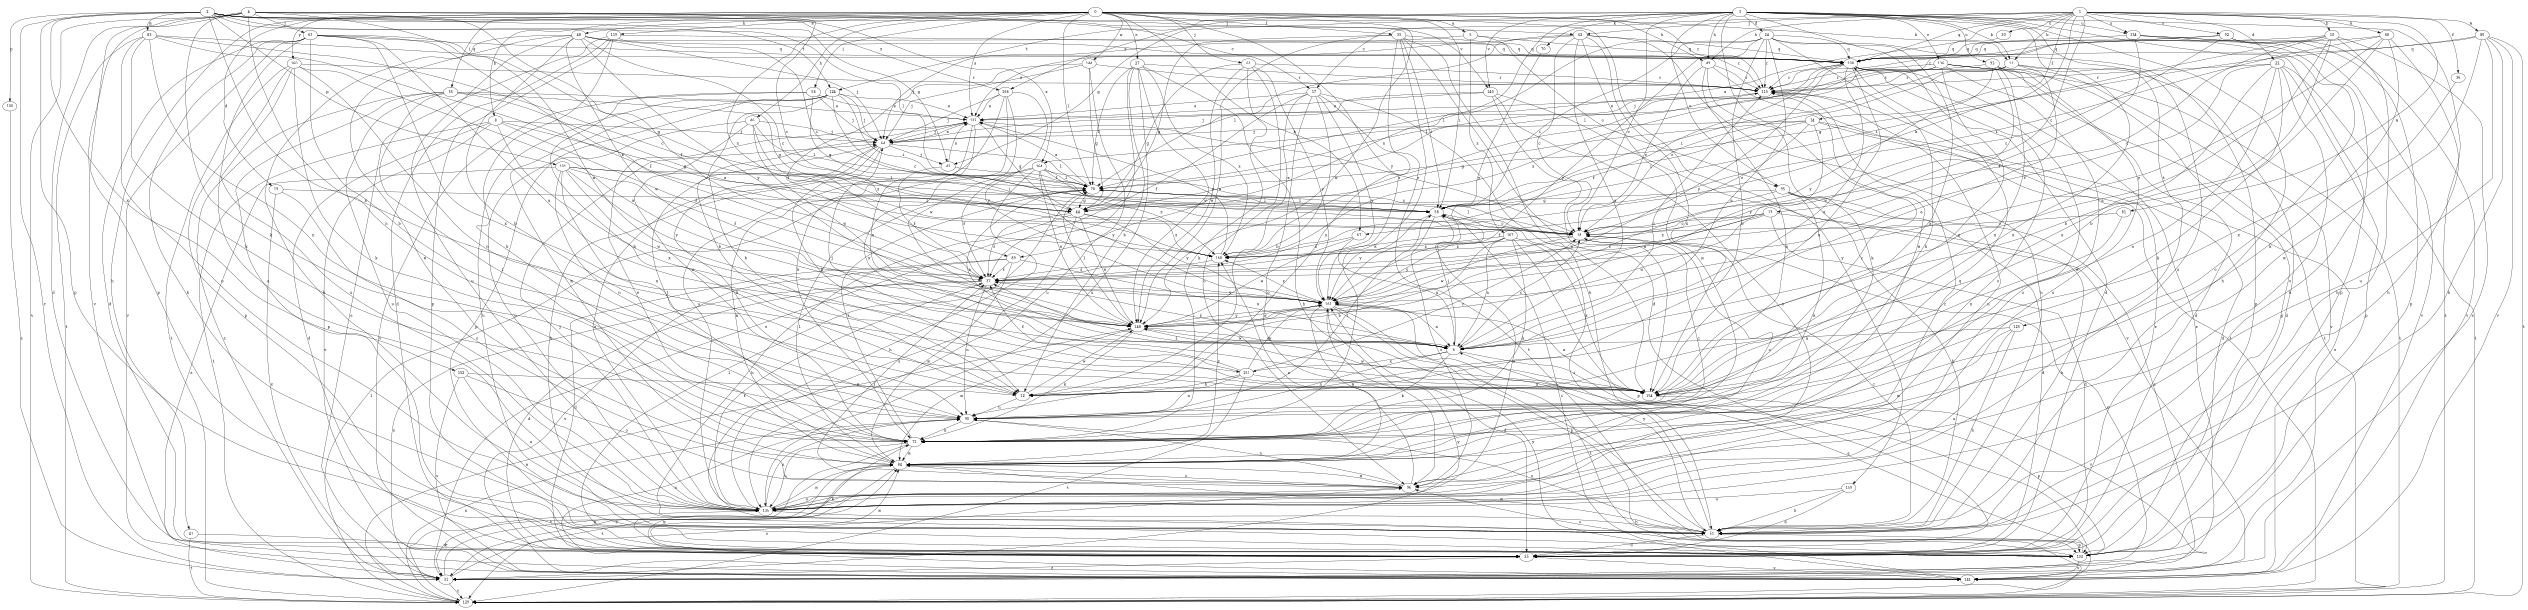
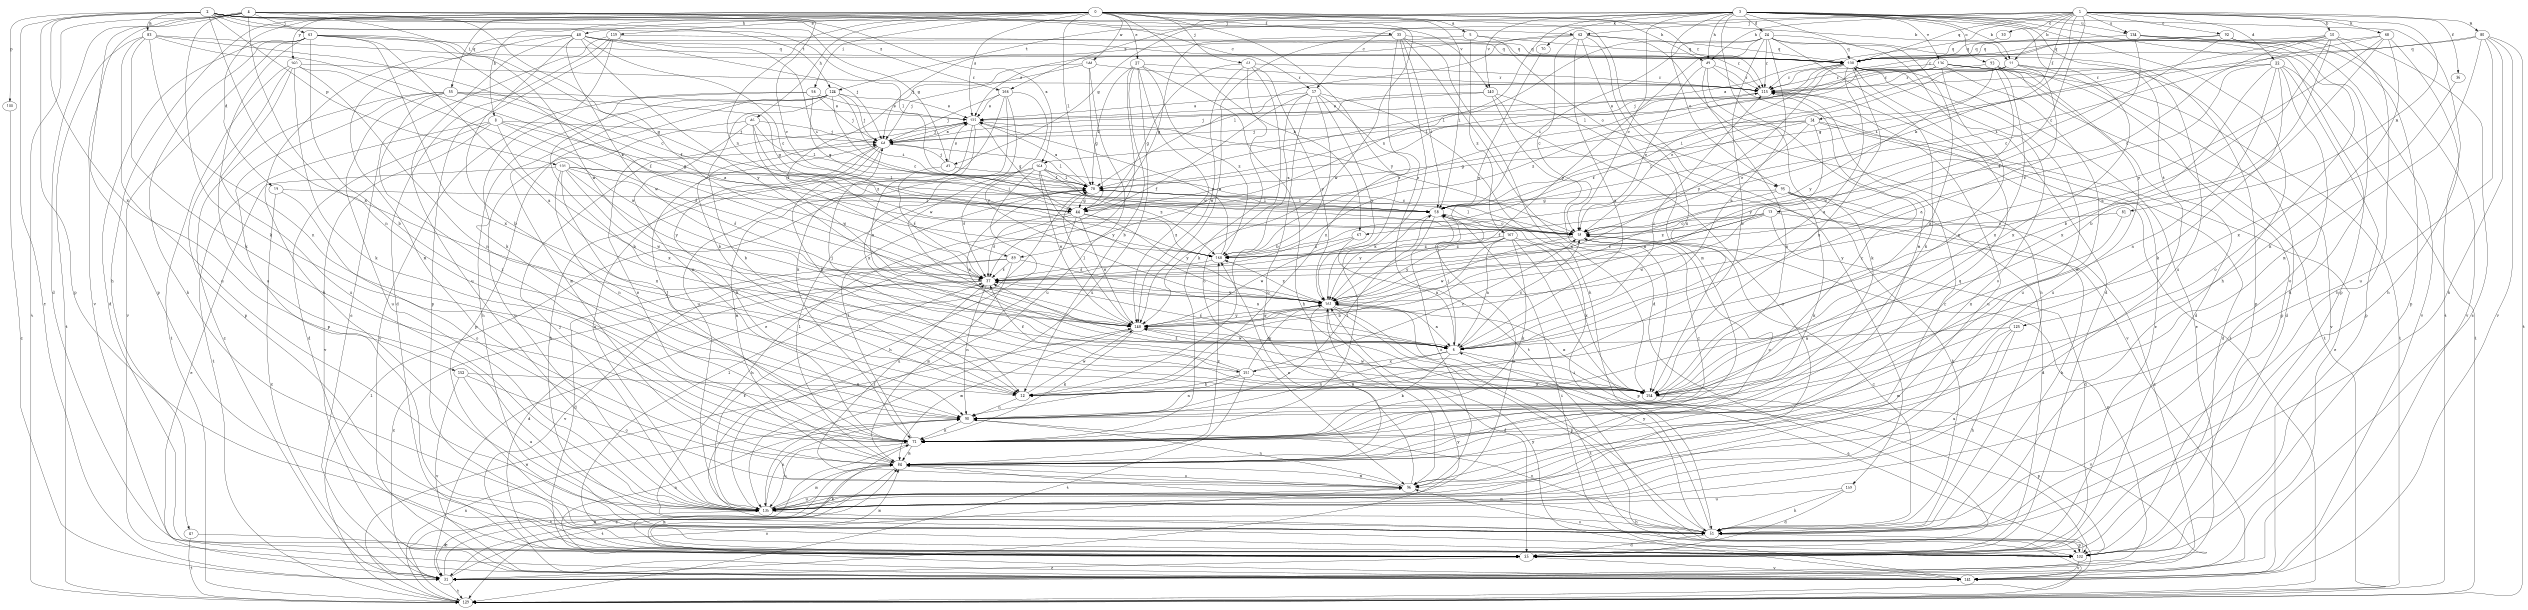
  strict digraph {
    fontname="Courier Prime"
    node [fontname="Courier Prime"]
    edge [fontname="Courier Prime"]
    0
    5
    8
    19
    27
    33
    46
    47
    48
    49
    55
    56
    58
    61
    67
    78
    89
    115
    119
    122
    144
    148
    159
    160
    161
    108
    95
    64
    167
    25
    129
    37
    141
    44
    154
    31
    96
    51
    135
    12
    168
    71
    90
    18
    84
    102
    6
    1
    10
    11
    13
    17
    22
    30
    34
    36
    62
    68
    80
    81
    92
    134
    164
    2
    43
    83
    100
    101
    124
    152
    153
    166
    3
    24
    70
    93
    125
    136
    140
    4
    63
    0 -> 5 [label=a]
    0 -> 8 [label=b]
    0 -> 19 [label=d]
    0 -> 27 [label=e]
    0 -> 33 [label=f]
    0 -> 46 [label=h]
    0 -> 47 [label=h]
    0 -> 48 [label=h]
    0 -> 49 [label=h]
    0 -> 55 [label=i]
    0 -> 56 [label=i]
    0 -> 58 [label=i]
    0 -> 61 [label=j]
    0 -> 67 [label=k]
    0 -> 78 [label=l]
    0 -> 89 [label=n]
    0 -> 115 [label=r]
    0 -> 119 [label=s]
    0 -> 122 [label=s]
    0 -> 144 [label=w]
    0 -> 148 [label=w]
    0 -> 159 [label=y]
    0 -> 160 [label=y]
    0 -> 161 [label=y]
    5 -> 108 [label=q]
    5 -> 95 [label=o]
    5 -> 64 [label=j]
    5 -> 167 [label=z]
    8 -> 64 [label=j]
    8 -> 25 [label=d]
    8 -> 129 [label=t]
    8 -> 37 [label=f]
    8 -> 141 [label=v]
    8 -> 44 [label=g]
    8 -> 154 [label=x]
    19 -> 58 [label=i]
    19 -> 31 [label=e]
    19 -> 96 [label=o]
    27 -> 78 [label=l]
    27 -> 115 [label=r]
    27 -> 148 [label=w]
    27 -> 31 [label=e]
    27 -> 51 [label=h]
    27 -> 135 [label=u]
    27 -> 12 [label=b]
    27 -> 168 [label=z]
    33 -> 58 [label=i]
    33 -> 148 [label=w]
    33 -> 108 [label=q]
    33 -> 25 [label=d]
    33 -> 44 [label=g]
    33 -> 51 [label=h]
    33 -> 71 [label=k]
    33 -> 90 [label=n]
    46 -> 78 [label=l]
    46 -> 148 [label=w]
    46 -> 64 [label=j]
    46 -> 135 [label=u]
    46 -> 168 [label=z]
    46 -> 90 [label=n]
    47 -> 25 [label=d]
    47 -> 129 [label=t]
    48 -> 115 [label=r]
    48 -> 148 [label=w]
    48 -> 161 [label=y]
    48 -> 108 [label=q]
    48 -> 64 [label=j]
    48 -> 51 [label=h]
    48 -> 135 [label=u]
    48 -> 12 [label=b]
    48 -> 18 [label=c]
    48 -> 84 [label=m]
    49 -> 115 [label=r]
    49 -> 129 [label=t]
    49 -> 71 [label=k]
    49 -> 90 [label=n]
    49 -> 18 [label=c]
    55 -> 122 [label=s]
    55 -> 44 [label=g]
    55 -> 31 [label=e]
    55 -> 135 [label=u]
    55 -> 168 [label=z]
    55 -> 71 [label=i]
    55 -> 102 [label=p]
    56 -> 122 [label=s]
    56 -> 64 [label=j]
    56 -> 141 [label=v]
    56 -> 44 [label=g]
    56 -> 12 [label=b]
    58 -> 78 [label=l]
    58 -> 161 [label=y]
    58 -> 96 [label=o]
    58 -> 135 [label=u]
    58 -> 18 [label=c]
    61 -> 115 [label=r]
    61 -> 148 [label=w]
    61 -> 161 [label=y]
    61 -> 44 [label=g]
    61 -> 96 [label=o]
    61 -> 71 [label=k]
    67 -> 148 [label=w]
    67 -> 168 [label=z]
    67 -> 6 [label=a]
    78 -> 58 [label=i]
    78 -> 122 [label=s]
    78 -> 44 [label=g]
    78 -> 6 [label=a]
    89 -> 25 [label=d]
    89 -> 37 [label=f]
    89 -> 141 [label=v]
    89 -> 84 [label=m]
    89 -> 6 [label=a]
    115 -> 122 [label=s]
    115 -> 135 [label=u]
    119 -> 58 [label=i]
    119 -> 108 [label=q]
    119 -> 25 [label=d]
    119 -> 31 [label=e]
    119 -> 71 [label=k]
    119 -> 102 [label=p]
    122 -> 64 [label=j]
    122 -> 44 [label=g]
    122 -> 154 [label=x]
    122 -> 12 [label=b]
    122 -> 18 [label=c]
    122 -> 6 [label=a]
    144 -> 115 [label=r]
    144 -> 64 [label=j]
    144 -> 37 [label=f]
    144 -> 44 [label=g]
    144 -> 135 [label=u]
    148 -> 78 [label=l]
    148 -> 161 [label=y]
    148 -> 71 [label=k]
    148 -> 84 [label=m]
    148 -> 6 [label=a]
    159 -> 25 [label=d]
    159 -> 51 [label=h]
    159 -> 135 [label=u]
    160 -> 115 [label=r]
    160 -> 148 [label=w]
    160 -> 129 [label=t]
    160 -> 135 [label=u]
    160 -> 71 [label=k]
    160 -> 90 [label=n]
    160 -> 102 [label=p]
    161 -> 148 [label=w]
    161 -> 25 [label=d]
    161 -> 129 [label=t]
    161 -> 154 [label=x]
    161 -> 168 [label=z]
    161 -> 84 [label=m]
    161 -> 102 [label=p]
    161 -> 6 [label=a]
    108 -> 115 [label=r]
    108 -> 161 [label=y]
    108 -> 129 [label=t]
    108 -> 37 [label=f]
    108 -> 154 [label=x]
    108 -> 31 [label=e]
    108 -> 96 [label=o]
    108 -> 135 [label=u]
    108 -> 168 [label=z]
    108 -> 6 [label=a]
    95 -> 25 [label=d]
    95 -> 37 [label=f]
    95 -> 44 [label=g]
    95 -> 31 [label=e]
    95 -> 51 [label=h]
    95 -> 71 [label=k]
    64 -> 78 [label=l]
    64 -> 122 [label=s]
    64 -> 51 [label=h]
    64 -> 135 [label=u]
    64 -> 12 [label=b]
    64 -> 71 [label=k]
    167 -> 161 [label=y]
    167 -> 154 [label=x]
    167 -> 12 [label=b]
    167 -> 168 [label=z]
    167 -> 71 [label=k]
    167 -> 102 [label=p]
    167 -> 6 [label=a]
    25 -> 115 [label=r]
    25 -> 141 [label=v]
    25 -> 31 [label=e]
    25 -> 71 [label=k]
    25 -> 90 [label=n]
    25 -> 84 [label=m]
    129 -> 78 [label=l]
    129 -> 148 [label=w]
    129 -> 90 [label=n]
    37 -> 161 [label=y]
    37 -> 25 [label=d]
    37 -> 31 [label=e]
    37 -> 90 [label=n]
    141 -> 58 [label=i]
    141 -> 161 [label=y]
    141 -> 84 [label=m]
    44 -> 148 [label=w]
    44 -> 161 [label=y]
    44 -> 37 [label=f]
    44 -> 51 [label=h]
    44 -> 135 [label=u]
    44 -> 168 [label=z]
    154 -> 148 [label=w]
    154 -> 37 [label=f]
    154 -> 102 [label=p]
    31 -> 161 [label=y]
    31 -> 129 [label=t]
    31 -> 96 [label=o]
    31 -> 84 [label=m]
    96 -> 108 [label=q]
    96 -> 37 [label=f]
    96 -> 135 [label=u]
    96 -> 168 [label=z]
    96 -> 90 [label=n]
    96 -> 84 [label=m]
    51 -> 58 [label=i]
    51 -> 161 [label=y]
    51 -> 25 [label=d]
    51 -> 90 [label=n]
    51 -> 18 [label=c]
    51 -> 84 [label=m]
    51 -> 102 [label=p]
    135 -> 115 [label=r]
    135 -> 64 [label=j]
    135 -> 37 [label=f]
    135 -> 31 [label=e]
    135 -> 51 [label=h]
    135 -> 90 [label=n]
    135 -> 84 [label=m]
    12 -> 148 [label=w]
    12 -> 90 [label=n]
    168 -> 115 [label=r]
    168 -> 122 [label=s]
    168 -> 37 [label=f]
    71 -> 78 [label=l]
    71 -> 64 [label=j]
    71 -> 129 [label=t]
    71 -> 135 [label=u]
    71 -> 18 [label=c]
    71 -> 84 [label=m]
    90 -> 58 [label=i]
    90 -> 115 [label=r]
    90 -> 71 [label=k]
    18 -> 78 [label=l]
    18 -> 148 [label=w]
    18 -> 31 [label=e]
    18 -> 168 [label=z]
    84 -> 78 [label=l]
    84 -> 122 [label=s]
    84 -> 129 [label=t]
    84 -> 31 [label=e]
    84 -> 96 [label=o]
    84 -> 168 [label=z]
    84 -> 18 [label=c]
    102 -> 78 [label=l]
    102 -> 141 [label=v]
    102 -> 96 [label=o]
    102 -> 6 [label=a]
    6 -> 58 [label=i]
    6 -> 115 [label=r]
    6 -> 148 [label=w]
    6 -> 37 [label=f]
    6 -> 141 [label=v]
    6 -> 71 [label=k]
    6 -> 90 [label=n]
    6 -> 18 [label=c]
    6 -> 153 [label=x]
    1 -> 49 [label=h]
    1 -> 67 [label=k]
    1 -> 108 [label=q]
    1 -> 10 [label=b]
    1 -> 11 [label=b]
    1 -> 13 [label=c]
    1 -> 17 [label=c]
    1 -> 22 [label=d]
    1 -> 30 [label=e]
    1 -> 34 [label=f]
    1 -> 36 [label=f]
    1 -> 62 [label=j]
    1 -> 68 [label=k]
    1 -> 80 [label=m]
    1 -> 81 [label=m]
    1 -> 92 [label=o]
    1 -> 134 [label=u]
    1 -> 164 [label=z]
    10 -> 58 [label=i]
    10 -> 115 [label=r]
    10 -> 108 [label=q]
    10 -> 31 [label=e]
    10 -> 51 [label=h]
    10 -> 12 [label=b]
    10 -> 18 [label=c]
    10 -> 6 [label=a]
    11 -> 58 [label=i]
    11 -> 115 [label=r]
    11 -> 25 [label=d]
    11 -> 154 [label=x]
    11 -> 18 [label=c]
    11 -> 6 [label=a]
    13 -> 148 [label=w]
    13 -> 25 [label=d]
    13 -> 37 [label=f]
    13 -> 51 [label=h]
    13 -> 168 [label=z]
    13 -> 18 [label=c]
    17 -> 122 [label=s]
    17 -> 161 [label=y]
    17 -> 129 [label=t]
    17 -> 37 [label=f]
    17 -> 154 [label=x]
    17 -> 96 [label=o]
    17 -> 12 [label=b]
    17 -> 168 [label=z]
    22 -> 115 [label=r]
    22 -> 129 [label=t]
    22 -> 37 [label=f]
    22 -> 154 [label=x]
    22 -> 96 [label=o]
    22 -> 71 [label=k]
    22 -> 90 [label=n]
    22 -> 102 [label=p]
    30 -> 108 [label=q]
    34 -> 58 [label=i]
    34 -> 161 [label=y]
    34 -> 64 [label=j]
    34 -> 25 [label=d]
    34 -> 44 [label=g]
    34 -> 31 [label=e]
    34 -> 18 [label=c]
    36 -> 154 [label=x]
    62 -> 78 [label=l]
    62 -> 122 [label=s]
    62 -> 108 [label=q]
    62 -> 154 [label=x]
    62 -> 51 [label=h]
    62 -> 18 [label=c]
    62 -> 84 [label=m]
    62 -> 6 [label=a]
    68 -> 58 [label=i]
    68 -> 161 [label=y]
    68 -> 108 [label=q]
    68 -> 51 [label=h]
    68 -> 12 [label=b]
    68 -> 71 [label=k]
    80 -> 108 [label=q]
    80 -> 129 [label=t]
    80 -> 141 [label=v]
    80 -> 44 [label=g]
    80 -> 51 [label=h]
    80 -> 135 [label=u]
    80 -> 84 [label=m]
    81 -> 154 [label=x]
    81 -> 18 [label=c]
    92 -> 78 [label=l]
    92 -> 108 [label=q]
    92 -> 141 [label=v]
    92 -> 18 [label=c]
    92 -> 102 [label=p]
    134 -> 108 [label=q]
    134 -> 37 [label=f]
    134 -> 141 [label=v]
    134 -> 96 [label=o]
    134 -> 51 [label=h]
    164 -> 78 [label=l]
    164 -> 148 [label=w]
    164 -> 161 [label=y]
    164 -> 37 [label=f]
    164 -> 51 [label=h]
    164 -> 168 [label=z]
    164 -> 18 [label=c]
    164 -> 84 [label=m]
    2 -> 78 [label=l]
    2 -> 31 [label=e]
    2 -> 102 [label=p]
    2 -> 11 [label=b]
    2 -> 17 [label=c]
    2 -> 164 [label=z]
    2 -> 43 [label=g]
    2 -> 83 [label=m]
    2 -> 100 [label=p]
    2 -> 101 [label=p]
    2 -> 124 [label=t]
    2 -> 152 [label=x]
    2 -> 153 [label=x]
    2 -> 166 [label=z]
    43 -> 78 [label=l]
    43 -> 122 [label=s]
-   64 -> 43 [label=j]
+   43 -> 64 [label=j]
    43 -> 37 [label=f]
    83 -> 108 [label=q]
    83 -> 129 [label=t]
    83 -> 135 [label=u]
    83 -> 168 [label=z]
    83 -> 71 [label=k]
    83 -> 90 [label=n]
    83 -> 18 [label=c]
    100 -> 31 [label=e]
    101 -> 58 [label=i]
    101 -> 78 [label=l]
    101 -> 148 [label=w]
    101 -> 161 [label=y]
    101 -> 37 [label=f]
    101 -> 154 [label=x]
    101 -> 31 [label=e]
    101 -> 90 [label=n]
    124 -> 58 [label=i]
    124 -> 122 [label=s]
    124 -> 64 [label=j]
    124 -> 51 [label=h]
    124 -> 12 [label=b]
    124 -> 18 [label=c]
    124 -> 84 [label=m]
    124 -> 102 [label=p]
    152 -> 141 [label=v]
    152 -> 154 [label=x]
    152 -> 96 [label=o]
    152 -> 135 [label=u]
    153 -> 161 [label=y]
    153 -> 64 [label=j]
    153 -> 129 [label=t]
    153 -> 37 [label=f]
    153 -> 154 [label=x]
    153 -> 12 [label=b]
    153 -> 90 [label=n]
    153 -> 18 [label=c]
    166 -> 122 [label=s]
    166 -> 148 [label=w]
    166 -> 161 [label=y]
    166 -> 64 [label=j]
    166 -> 135 [label=u]
    166 -> 71 [label=k]
    3 -> 49 [label=h]
    3 -> 89 [label=n]
    3 -> 95 [label=o]
    3 -> 25 [label=d]
    3 -> 129 [label=t]
    3 -> 51 [label=h]
    3 -> 135 [label=u]
    3 -> 18 [label=c]
    3 -> 84 [label=m]
    3 -> 102 [label=p]
    3 -> 11 [label=b]
    3 -> 134 [label=u]
    3 -> 43 [label=g]
    3 -> 124 [label=t]
    3 -> 166 [label=z]
    3 -> 24 [label=d]
    3 -> 70 [label=k]
    3 -> 93 [label=o]
    3 -> 125 [label=t]
    3 -> 136 [label=v]
    3 -> 140 [label=v]
    24 -> 58 [label=i]
    24 -> 78 [label=l]
    24 -> 115 [label=r]
    24 -> 161 [label=y]
    24 -> 108 [label=q]
    24 -> 154 [label=x]
    24 -> 12 [label=b]
    24 -> 71 [label=k]
    24 -> 102 [label=p]
    24 -> 6 [label=a]
    70 -> 161 [label=y]
    93 -> 115 [label=r]
    93 -> 148 [label=w]
    93 -> 161 [label=y]
    93 -> 129 [label=t]
    93 -> 154 [label=x]
    93 -> 135 [label=u]
    125 -> 51 [label=h]
    125 -> 135 [label=u]
    125 -> 84 [label=m]
    125 -> 6 [label=a]
    136 -> 78 [label=l]
    136 -> 115 [label=r]
    136 -> 64 [label=j]
    136 -> 25 [label=d]
    136 -> 141 [label=v]
    136 -> 154 [label=x]
    136 -> 84 [label=m]
    136 -> 102 [label=p]
    140 -> 122 [label=s]
    140 -> 64 [label=j]
    140 -> 141 [label=v]
    140 -> 154 [label=x]
    140 -> 135 [label=u]
    4 -> 148 [label=w]
    4 -> 25 [label=d]
    4 -> 129 [label=t]
    4 -> 37 [label=f]
    4 -> 141 [label=v]
    4 -> 71 [label=k]
    4 -> 90 [label=n]
    4 -> 18 [label=c]
    4 -> 102 [label=p]
    4 -> 62 [label=j]
    4 -> 140 [label=v]
    4 -> 63 [label=j]
    63 -> 108 [label=q]
    63 -> 25 [label=d]
    63 -> 37 [label=f]
    63 -> 141 [label=v]
    63 -> 44 [label=g]
    63 -> 154 [label=x]
    63 -> 51 [label=h]
    63 -> 135 [label=u]
    63 -> 12 [label=b]
    63 -> 6 [label=a]
  }
